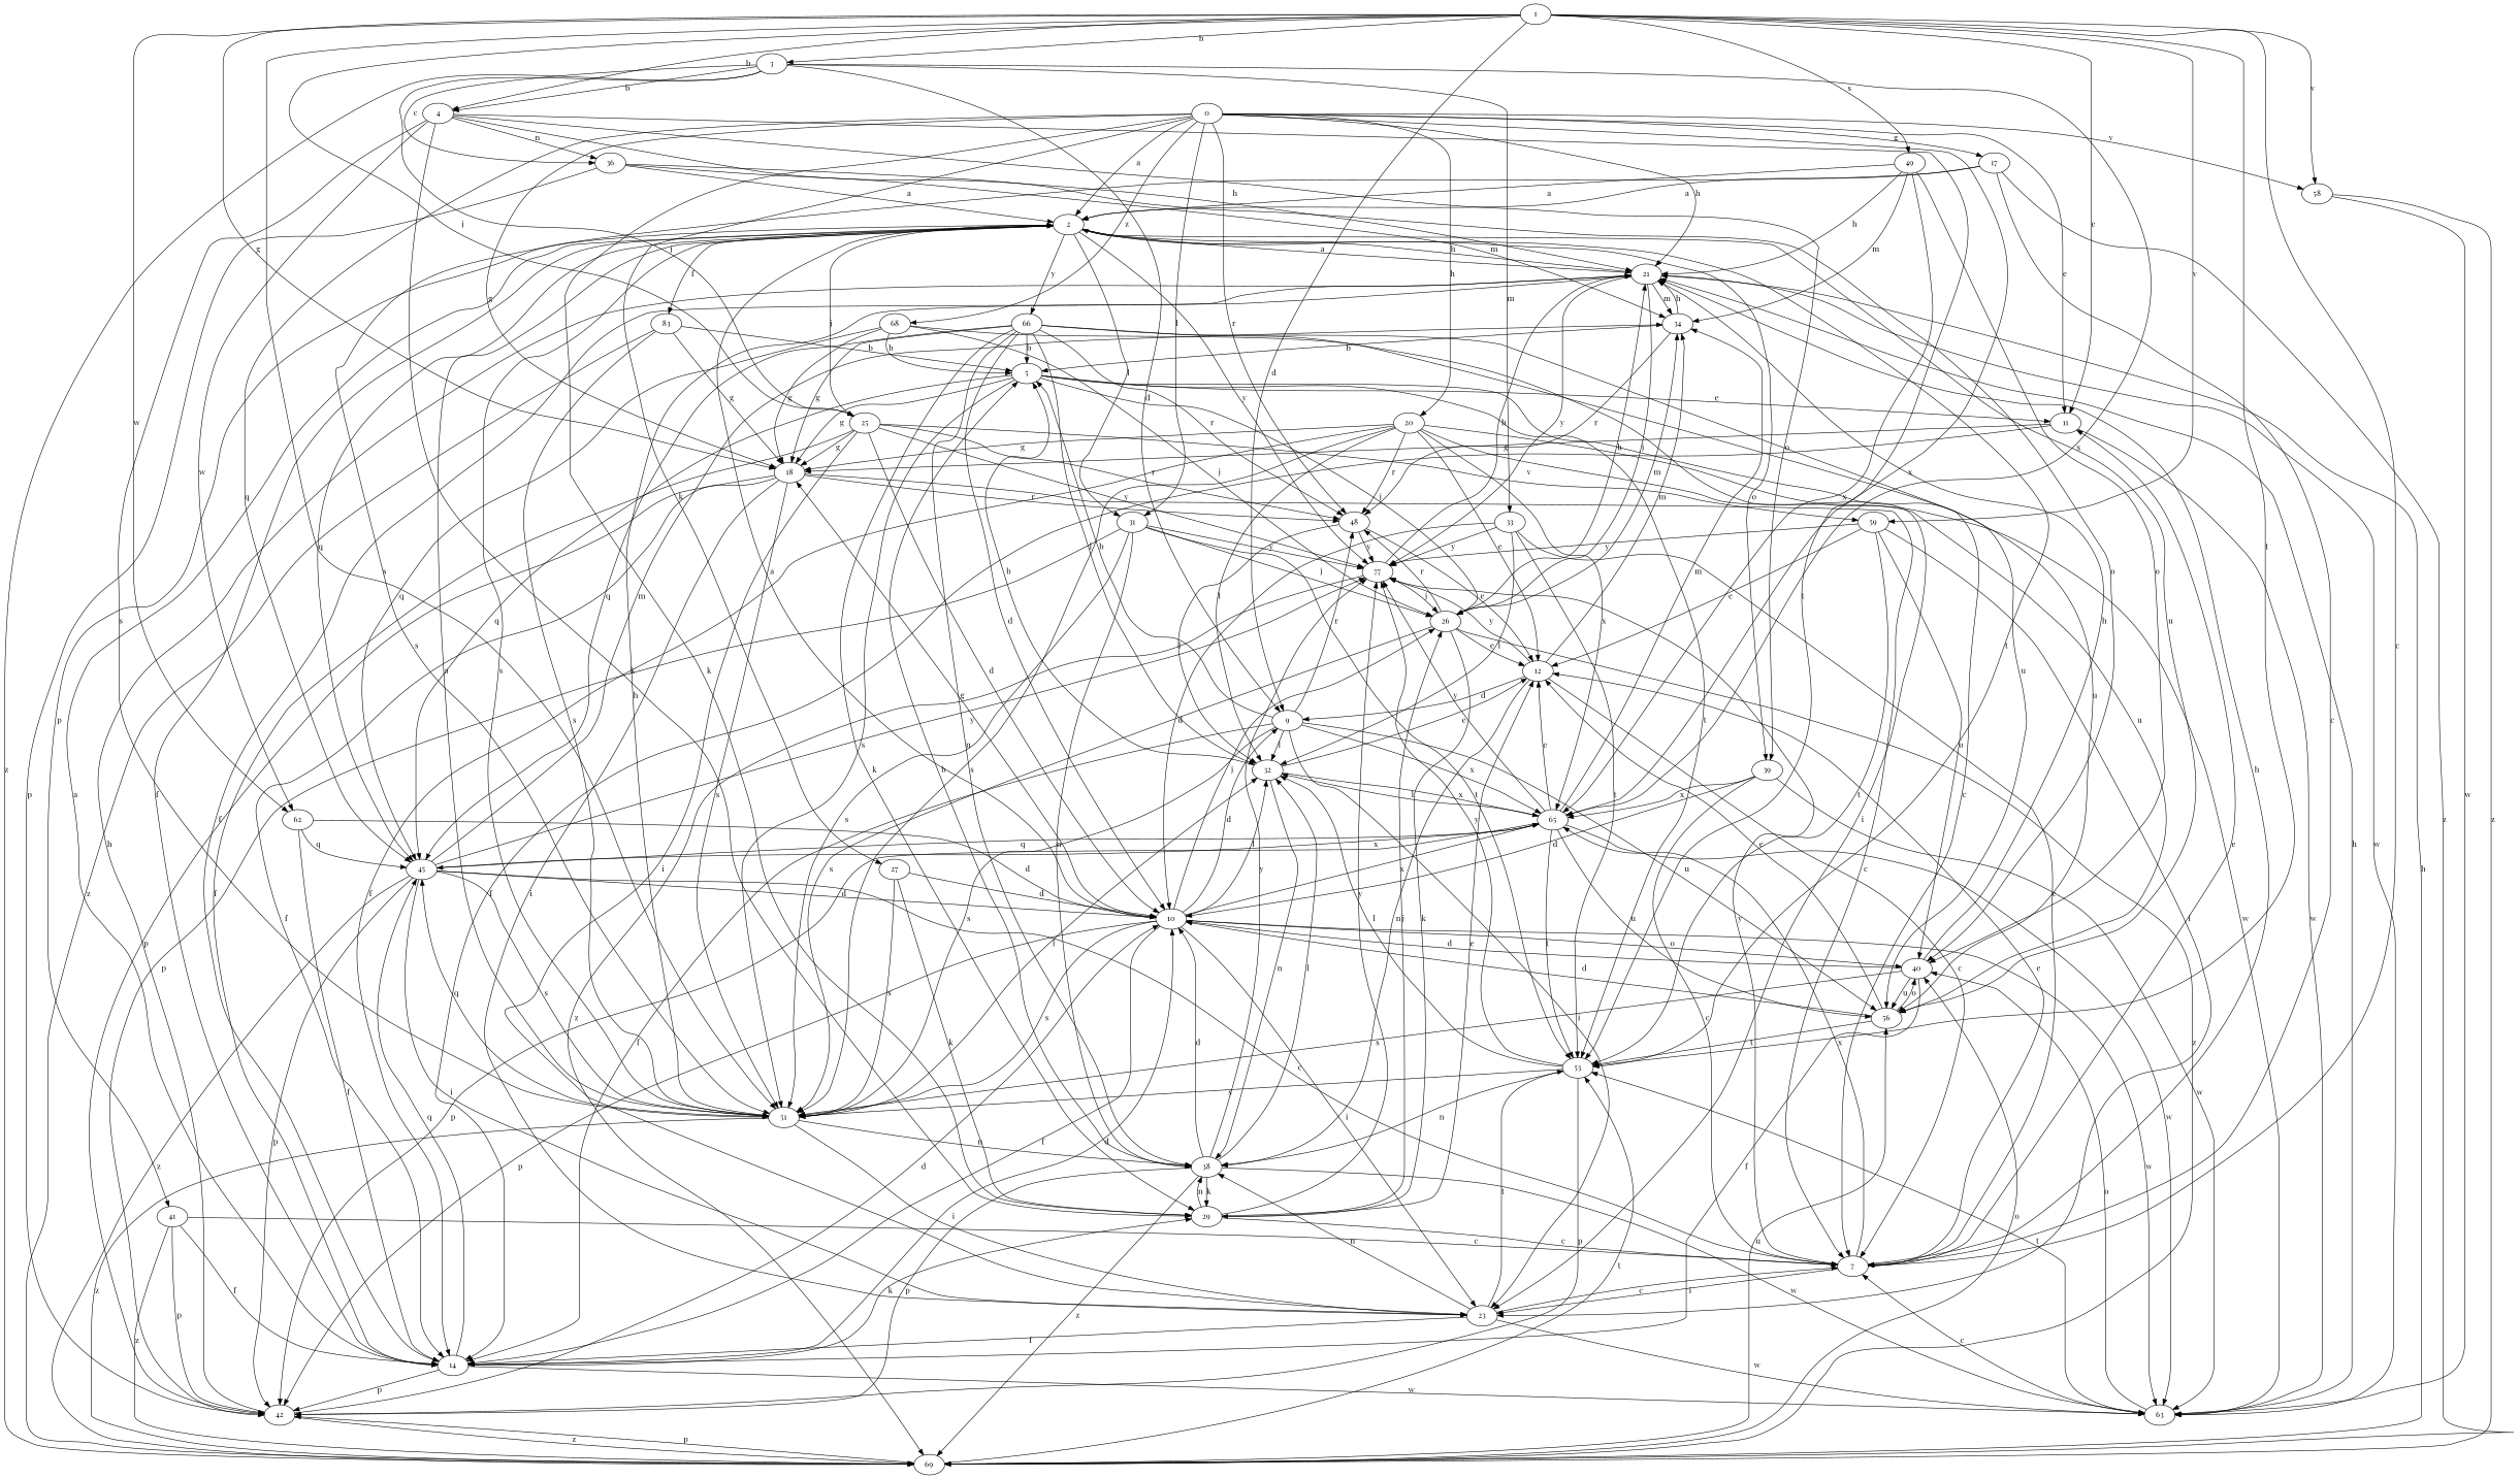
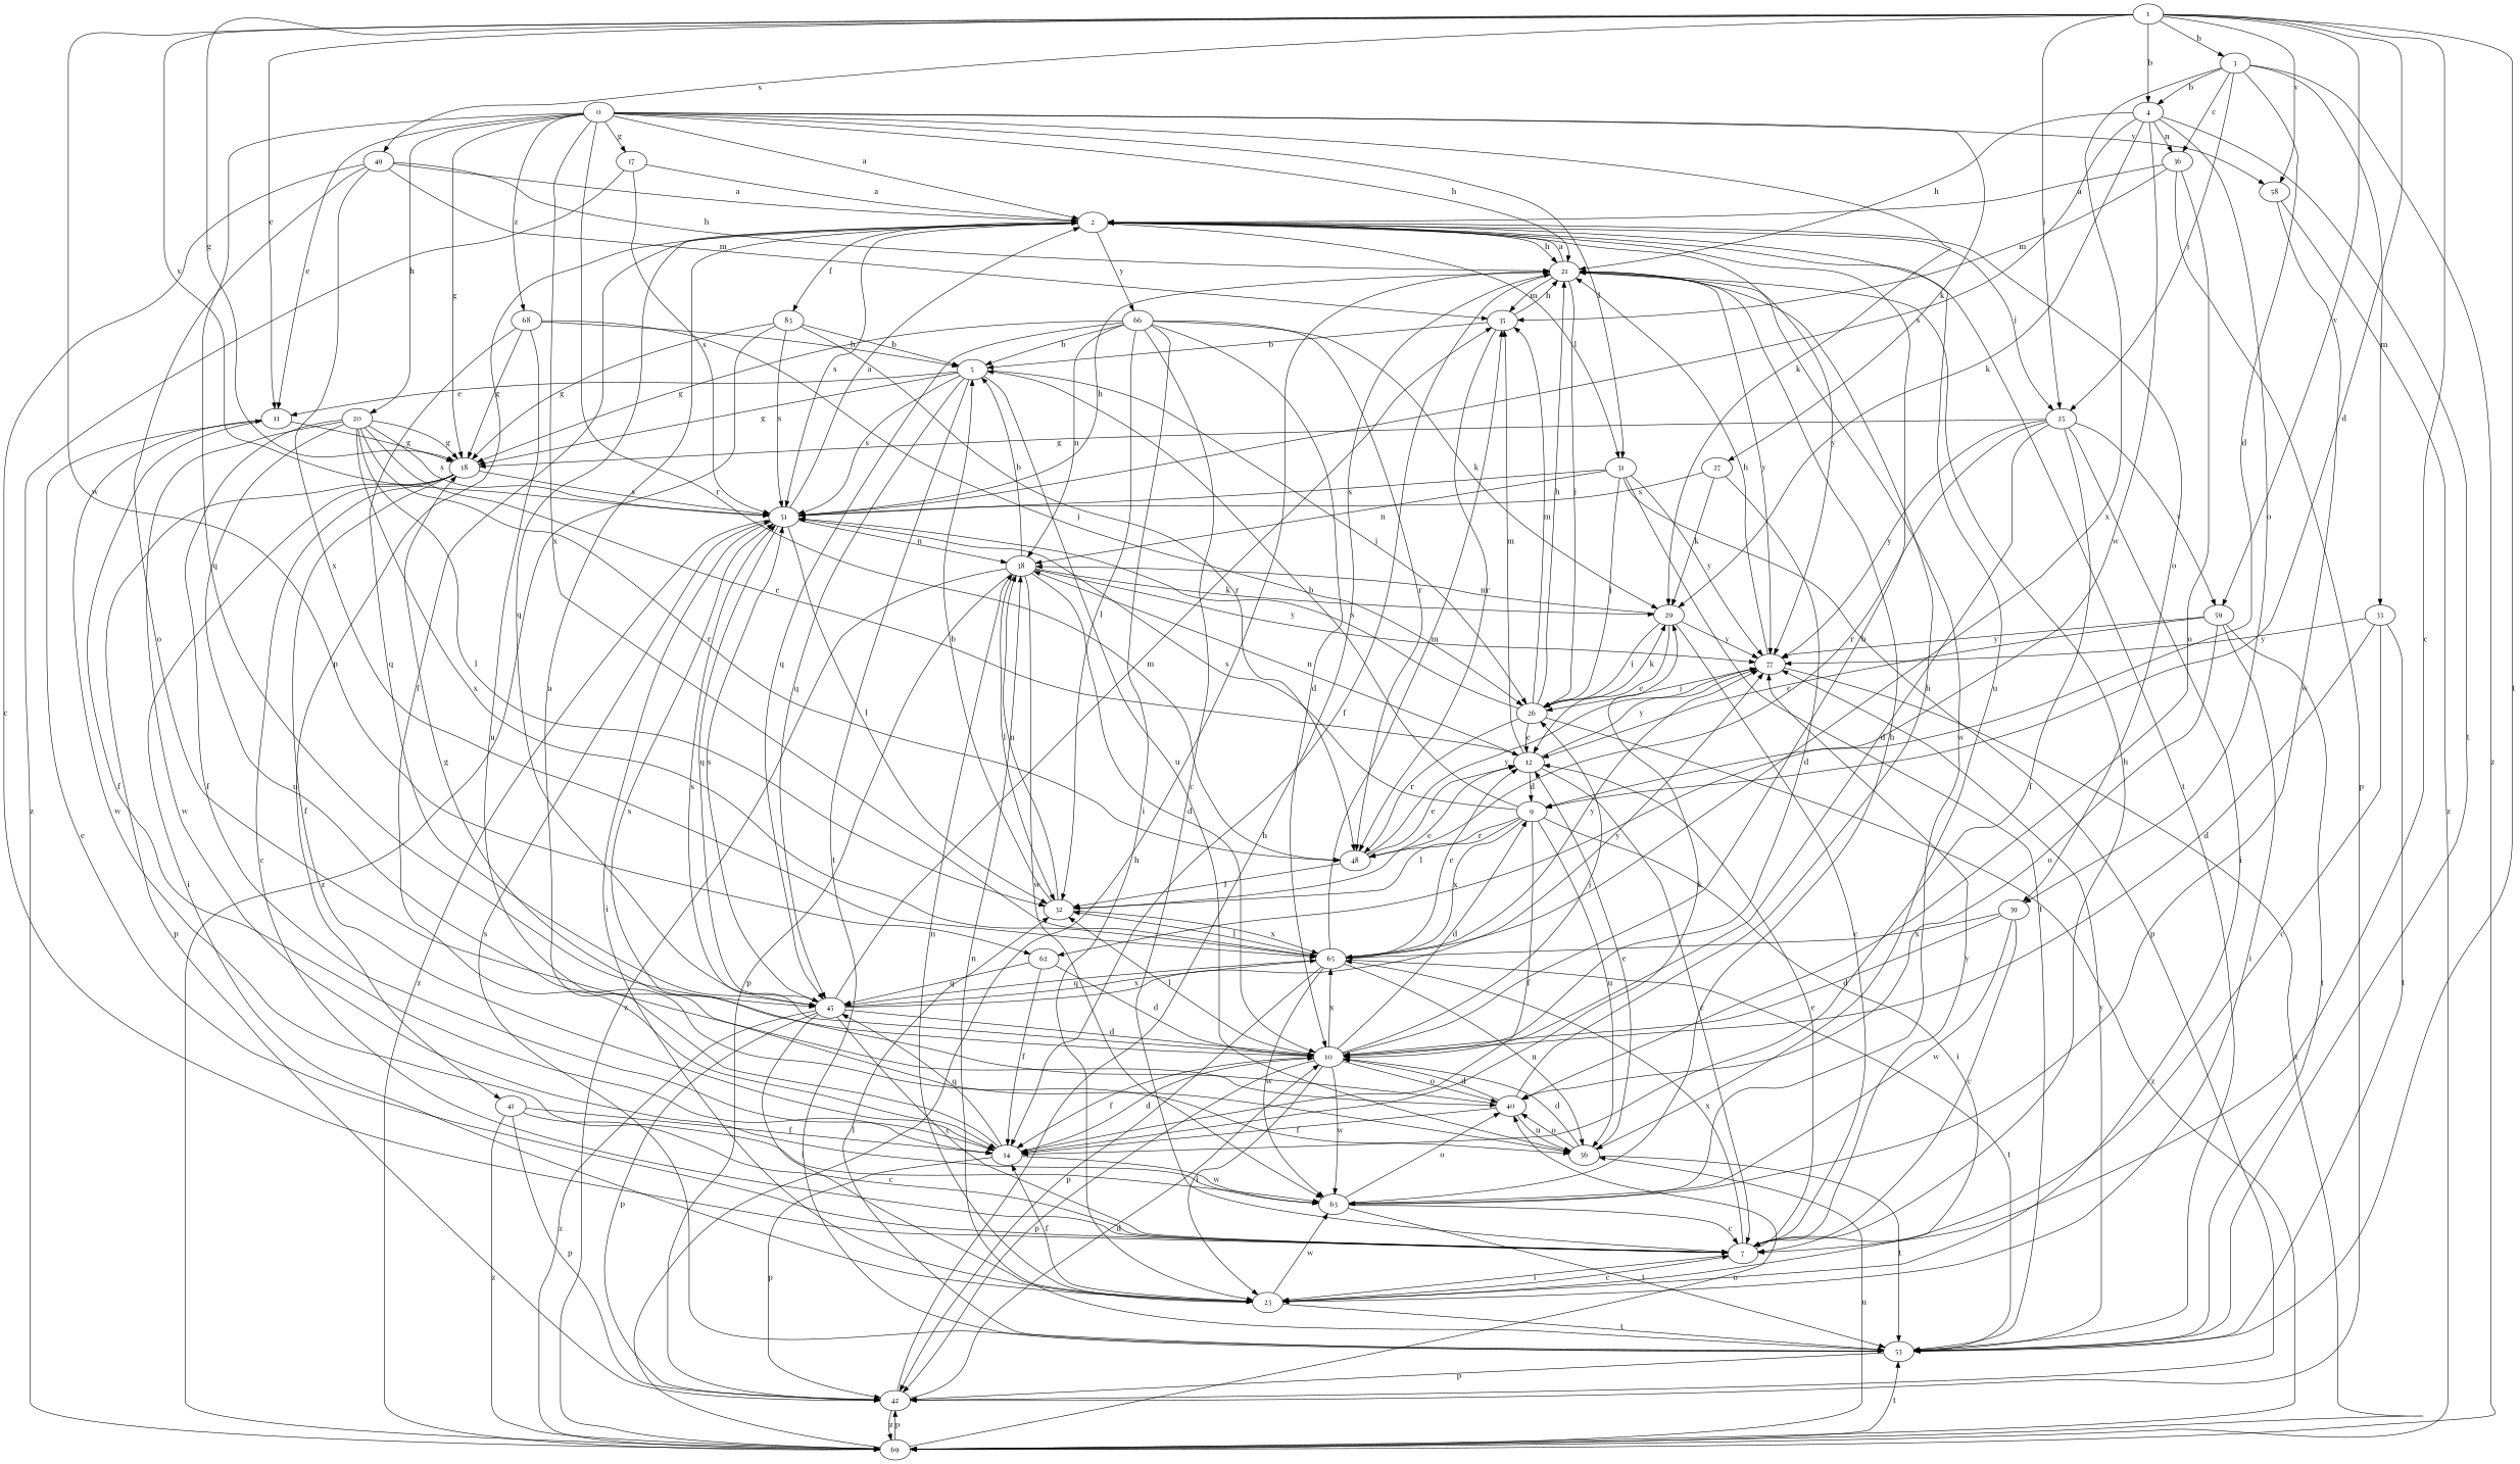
  strict digraph {
    fontname="Playfair Display"
    node [fontname="Playfair Display"]
    edge [fontname="Playfair Display"]
    0
    2
    11
    17
    18
    20
    21
    27
    29
    31
    45
    48
    58
    65
    68
    25
    51
    53
    n19 [label=83]
    14
    39
    41
    56
    66
    n25 [label=77]
    63
    7
    69
    23
    42
    12
    32
    26
-   35 [label=34]
+   35
    10
    38
    5
    1
    3
    4
    9
    49
    59
    62
    33
    36
    40
    0 -> 2 [label=a]
    0 -> 11 [label=e]
    0 -> 17 [label=g]
    0 -> 18 [label=g]
    0 -> 20 [label=h]
    0 -> 21 [label=h]
    0 -> 27 [label=k]
    0 -> 29 [label=k]
    0 -> 31 [label=l]
    0 -> 45 [label=q]
    0 -> 48 [label=r]
    0 -> 58 [label=v]
    0 -> 65 [label=x]
    0 -> 68 [label=z]
    2 -> 21 [label=h]
    2 -> 31 [label=l]
    2 -> 45 [label=q]
    2 -> 25 [label=j]
    2 -> 51 [label=s]
    2 -> 53 [label=t]
    2 -> n19 [label=f]
    2 -> 14 [label=f]
    2 -> 39 [label=o]
    2 -> 41 [label=p]
    2 -> 56 [label=u]
    2 -> 66 [label=y]
    2 -> n25 [label=y]
    11 -> 18 [label=g]
    11 -> 14 [label=f]
    11 -> 63 [label=w]
    17 -> 2 [label=a]
    17 -> 51 [label=s]
-   17 -> 7 [label=c]
+   49 -> 7 [label=c]
    17 -> 69 [label=z]
-   18 -> 48 [label=r]
+   n19 -> 48 [label=r]
    18 -> 51 [label=s]
    18 -> 14 [label=f]
    18 -> 7 [label=c]
    18 -> 23 [label=i]
    18 -> 42 [label=p]
    20 -> 18 [label=g]
    20 -> 48 [label=r]
    20 -> 65 [label=x]
    20 -> 51 [label=s]
    20 -> 14 [label=f]
    20 -> 56 [label=u]
    20 -> 63 [label=w]
    20 -> 12 [label=e]
    20 -> 32 [label=l]
    21 -> 2 [label=a]
    21 -> 14 [label=f]
    21 -> n25 [label=y]
    21 -> 63 [label=w]
    21 -> 26 [label=j]
    21 -> 35 [label=m]
    27 -> 29 [label=k]
    27 -> 51 [label=s]
    27 -> 10 [label=d]
    29 -> n25 [label=y]
    29 -> 7 [label=c]
    29 -> 12 [label=e]
    29 -> 26 [label=j]
    29 -> 38 [label=n]
    31 -> 51 [label=s]
    31 -> 53 [label=t]
    31 -> n25 [label=y]
    31 -> 42 [label=p]
    31 -> 26 [label=j]
    31 -> 38 [label=n]
    45 -> 65 [label=x]
    45 -> 51 [label=s]
    45 -> n25 [label=y]
    45 -> 7 [label=c]
    45 -> 69 [label=z]
    45 -> 23 [label=i]
    45 -> 42 [label=p]
    45 -> 35 [label=m]
    45 -> 10 [label=d]
    48 -> n25 [label=y]
    48 -> 12 [label=e]
    48 -> 32 [label=l]
    58 -> 63 [label=w]
    58 -> 69 [label=z]
    65 -> 45 [label=q]
    65 -> 53 [label=t]
    65 -> 56 [label=u]
    65 -> n25 [label=y]
    65 -> 63 [label=w]
    65 -> 42 [label=p]
    65 -> 12 [label=e]
    65 -> 32 [label=l]
    65 -> 35 [label=m]
    68 -> 18 [label=g]
    68 -> 45 [label=q]
    68 -> 56 [label=u]
    68 -> 26 [label=j]
    68 -> 5 [label=b]
    25 -> 18 [label=g]
    25 -> 48 [label=r]
    25 -> 14 [label=f]
    25 -> n25 [label=y]
    25 -> 23 [label=i]
    25 -> 10 [label=d]
    25 -> 59 [label=v]
    51 -> 2 [label=a]
    51 -> 21 [label=h]
    51 -> 45 [label=q]
    51 -> 69 [label=z]
    51 -> 23 [label=i]
    51 -> 32 [label=l]
    51 -> 38 [label=n]
    53 -> 51 [label=s]
    53 -> n25 [label=y]
    53 -> 42 [label=p]
    53 -> 32 [label=l]
    53 -> 38 [label=n]
    n19 -> 18 [label=g]
    n19 -> 51 [label=s]
    n19 -> 69 [label=z]
    n19 -> 5 [label=b]
    14 -> 2 [label=a]
    14 -> 29 [label=k]
    14 -> 45 [label=q]
    14 -> 63 [label=w]
    14 -> 42 [label=p]
    14 -> 10 [label=d]
    39 -> 65 [label=x]
    39 -> 63 [label=w]
    39 -> 7 [label=c]
    39 -> 10 [label=d]
    41 -> 14 [label=f]
    41 -> 7 [label=c]
    41 -> 69 [label=z]
    41 -> 42 [label=p]
    56 -> 53 [label=t]
    56 -> 12 [label=e]
    56 -> 10 [label=d]
    56 -> 40 [label=o]
    66 -> 18 [label=g]
    66 -> 29 [label=k]
    66 -> 45 [label=q]
    66 -> 48 [label=r]
    66 -> 7 [label=c]
    66 -> 23 [label=i]
    66 -> 32 [label=l]
    66 -> 10 [label=d]
    66 -> 38 [label=n]
    66 -> 5 [label=b]
    n25 -> 21 [label=h]
    n25 -> 69 [label=z]
    n25 -> 26 [label=j]
    63 -> 21 [label=h]
    63 -> 53 [label=t]
    63 -> 7 [label=c]
    63 -> 40 [label=o]
    7 -> 11 [label=e]
    7 -> 21 [label=h]
    7 -> 65 [label=x]
    7 -> n25 [label=y]
    7 -> 23 [label=i]
    7 -> 12 [label=e]
    69 -> 21 [label=h]
    69 -> 53 [label=t]
    69 -> 56 [label=u]
    69 -> 42 [label=p]
    69 -> 40 [label=o]
    23 -> 53 [label=t]
    23 -> 14 [label=f]
    23 -> 63 [label=w]
    23 -> 7 [label=c]
    23 -> 38 [label=n]
    42 -> 21 [label=h]
    42 -> 69 [label=z]
    42 -> 10 [label=d]
    12 -> n25 [label=y]
    12 -> 7 [label=c]
    12 -> 35 [label=m]
    12 -> 38 [label=n]
    12 -> 9 [label=d]
    32 -> 65 [label=x]
    32 -> 12 [label=e]
    32 -> 38 [label=n]
    32 -> 5 [label=b]
    26 -> 21 [label=h]
    26 -> 29 [label=k]
    26 -> 48 [label=r]
    26 -> 51 [label=s]
    26 -> 69 [label=z]
    26 -> 12 [label=e]
    26 -> 35 [label=m]
    35 -> 21 [label=h]
    35 -> 48 [label=r]
    35 -> 5 [label=b]
-   10 -> 2 [label=a]
+   10 -> 2 [label=b]
    10 -> 18 [label=g]
    10 -> 65 [label=x]
    10 -> 51 [label=s]
    10 -> 14 [label=f]
    10 -> 63 [label=w]
    10 -> 23 [label=i]
    10 -> 42 [label=p]
    10 -> 32 [label=l]
    10 -> 26 [label=j]
    10 -> 9 [label=d]
    10 -> 40 [label=o]
    38 -> 29 [label=k]
    38 -> n25 [label=y]
    38 -> 63 [label=w]
    38 -> 69 [label=z]
    38 -> 42 [label=p]
    38 -> 32 [label=l]
    38 -> 10 [label=d]
    38 -> 5 [label=b]
    5 -> 11 [label=e]
    5 -> 18 [label=g]
    5 -> 45 [label=q]
    5 -> 51 [label=s]
    5 -> 53 [label=t]
    5 -> 56 [label=u]
    5 -> 26 [label=j]
    1 -> 11 [label=e]
    1 -> 18 [label=g]
    1 -> 58 [label=v]
    1 -> 25 [label=j]
    1 -> 51 [label=s]
    1 -> 53 [label=t]
    1 -> 7 [label=c]
    1 -> 3 [label=b]
    1 -> 4 [label=b]
    1 -> 9 [label=d]
    1 -> 49 [label=s]
    1 -> 59 [label=v]
    1 -> 62 [label=w]
    3 -> 65 [label=x]
    3 -> 25 [label=j]
    3 -> 69 [label=z]
    3 -> 4 [label=b]
    3 -> 9 [label=d]
    3 -> 33 [label=m]
    3 -> 36 [label=c]
    4 -> 21 [label=h]
    4 -> 29 [label=k]
    4 -> 51 [label=s]
    4 -> 53 [label=t]
    4 -> 39 [label=o]
    4 -> 62 [label=w]
    4 -> 36 [label=n]
    9 -> 48 [label=r]
    9 -> 65 [label=x]
    9 -> 51 [label=s]
    9 -> 14 [label=f]
    9 -> 56 [label=u]
    9 -> 23 [label=i]
    9 -> 32 [label=l]
    9 -> 5 [label=b]
    49 -> 2 [label=a]
    49 -> 21 [label=h]
    49 -> 65 [label=x]
    49 -> 35 [label=m]
    49 -> 40 [label=o]
    59 -> 53 [label=t]
    59 -> n25 [label=y]
    59 -> 23 [label=i]
    59 -> 12 [label=e]
    59 -> 40 [label=o]
    62 -> 45 [label=q]
    62 -> 14 [label=f]
    62 -> 10 [label=d]
    33 -> 53 [label=t]
    33 -> n25 [label=y]
    33 -> 7 [label=c]
-   33 -> 32 [label=l]
    33 -> 10 [label=d]
    36 -> 2 [label=a]
    36 -> 42 [label=p]
    36 -> 35 [label=m]
    36 -> 40 [label=o]
    40 -> 21 [label=h]
    40 -> 51 [label=s]
    40 -> 14 [label=f]
    40 -> 56 [label=u]
    40 -> 10 [label=d]
  }
